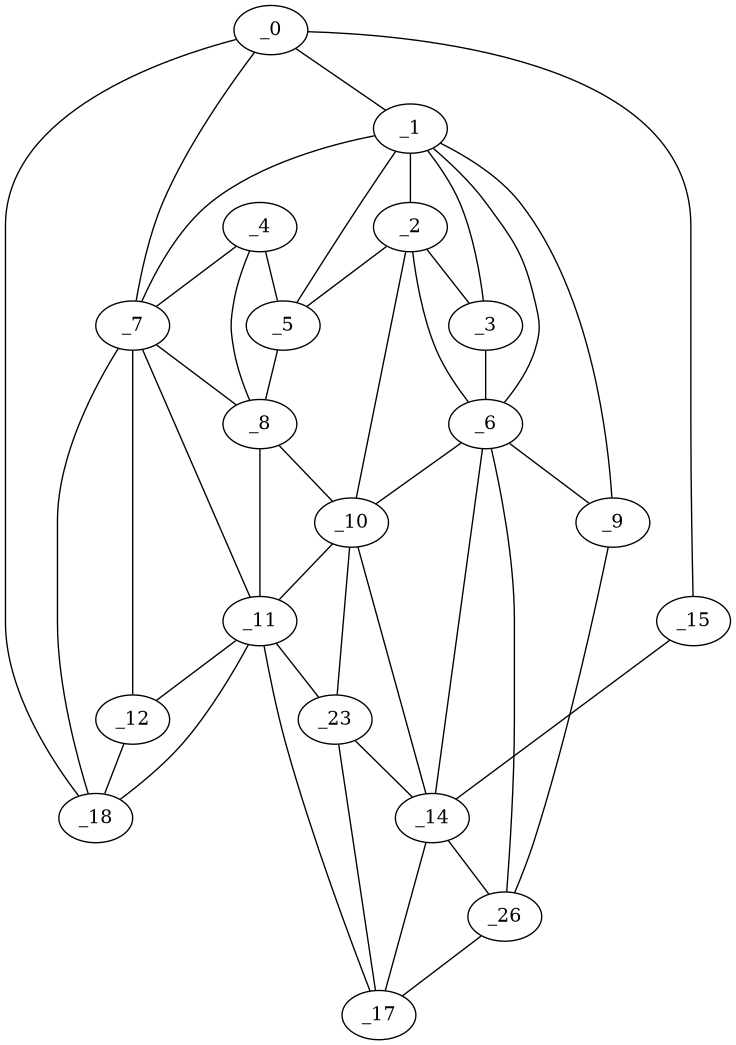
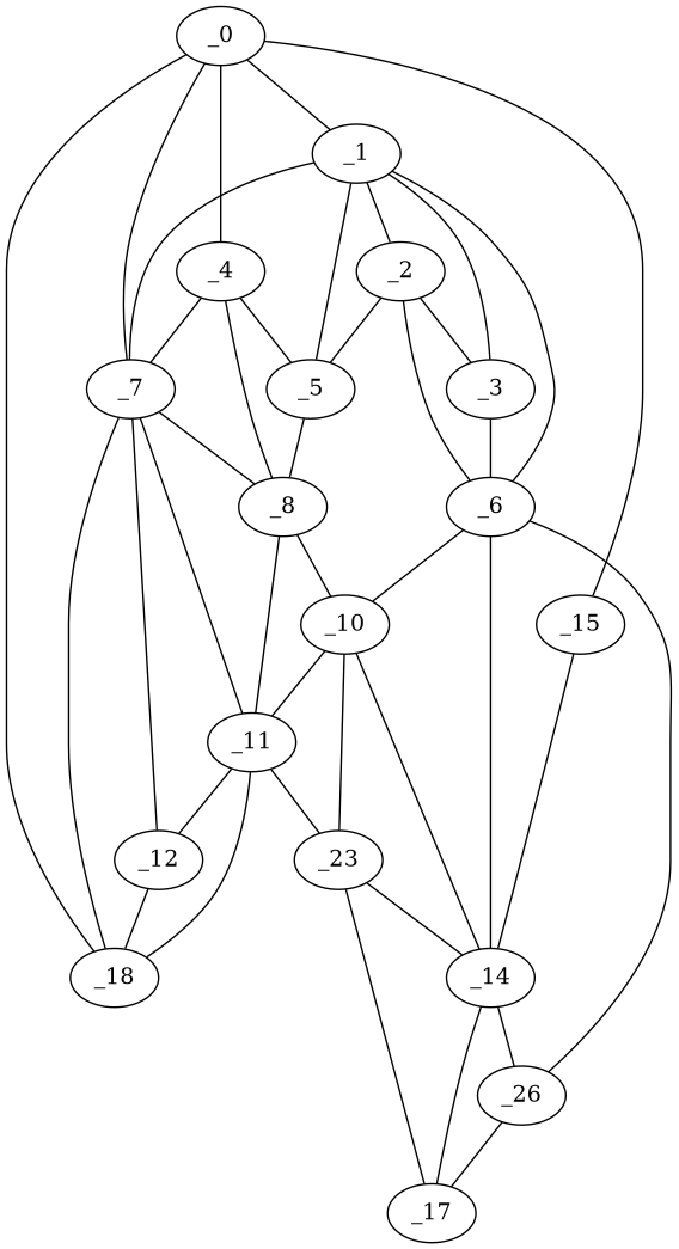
  graph {
    node [x=69 y=6]
    edge [valence=2]
    _0 [x=47]
    _1 [x=58 y=119]
    _4 [x=63 y=81]
    _7 [y=73]
    _15 [x=84]
    _18 [x=87 y=52]
    _2 [x=62 y=102]
    _3 [x=62 y=109]
    _5 [x=63 y=88]
    _6 [x=68 y=110]
-   _9 [y=121]
    _8 [y=77]
    _11 [x=79 y=74]
    _12 [x=80 y=65]
    _14 [x=81 y=106]
    _10 [x=74 y=100]
    n17 [label=_26 x=85 y=118]
    n18 [label=_23 x=80 y=102]
    _17 [x=86 y=112]
    _0 -- _1 [valence=1]
+   _0 -- _4
    _0 -- _7
    _0 -- _15 [valence=1]
    _0 -- _18
    _1 -- _7
    _1 -- _2
    _1 -- _3
    _1 -- _5 [valence=1]
    _1 -- _6
-   _1 -- _9 [valence=1]
    _4 -- _7
    _4 -- _5
    _4 -- _8 [valence=1]
    _7 -- _18
    _7 -- _8 [valence=1]
    _7 -- _11
    _7 -- _12 [valence=1]
    _15 -- _14 [valence=1]
    _2 -- _3
    _2 -- _5
    _2 -- _6
-   _2 -- _10 [valence=1]
    _3 -- _6 [valence=1]
    _5 -- _8
-   _6 -- _9
    _6 -- _14
    _6 -- _10
    _6 -- n17
-   _9 -- n17 [valence=1]
    _8 -- _11
    _8 -- _10 [valence=1]
    _11 -- _18
    _11 -- _12
    _11 -- n18 [valence=1]
-   _11 -- _17
    _12 -- _18
    _14 -- n17 [valence=1]
    _14 -- _17
    _10 -- _11
    _10 -- _14 [valence=1]
    _10 -- n18
    n17 -- _17 [valence=1]
    n18 -- _14 [valence=1]
    n18 -- _17
  }
